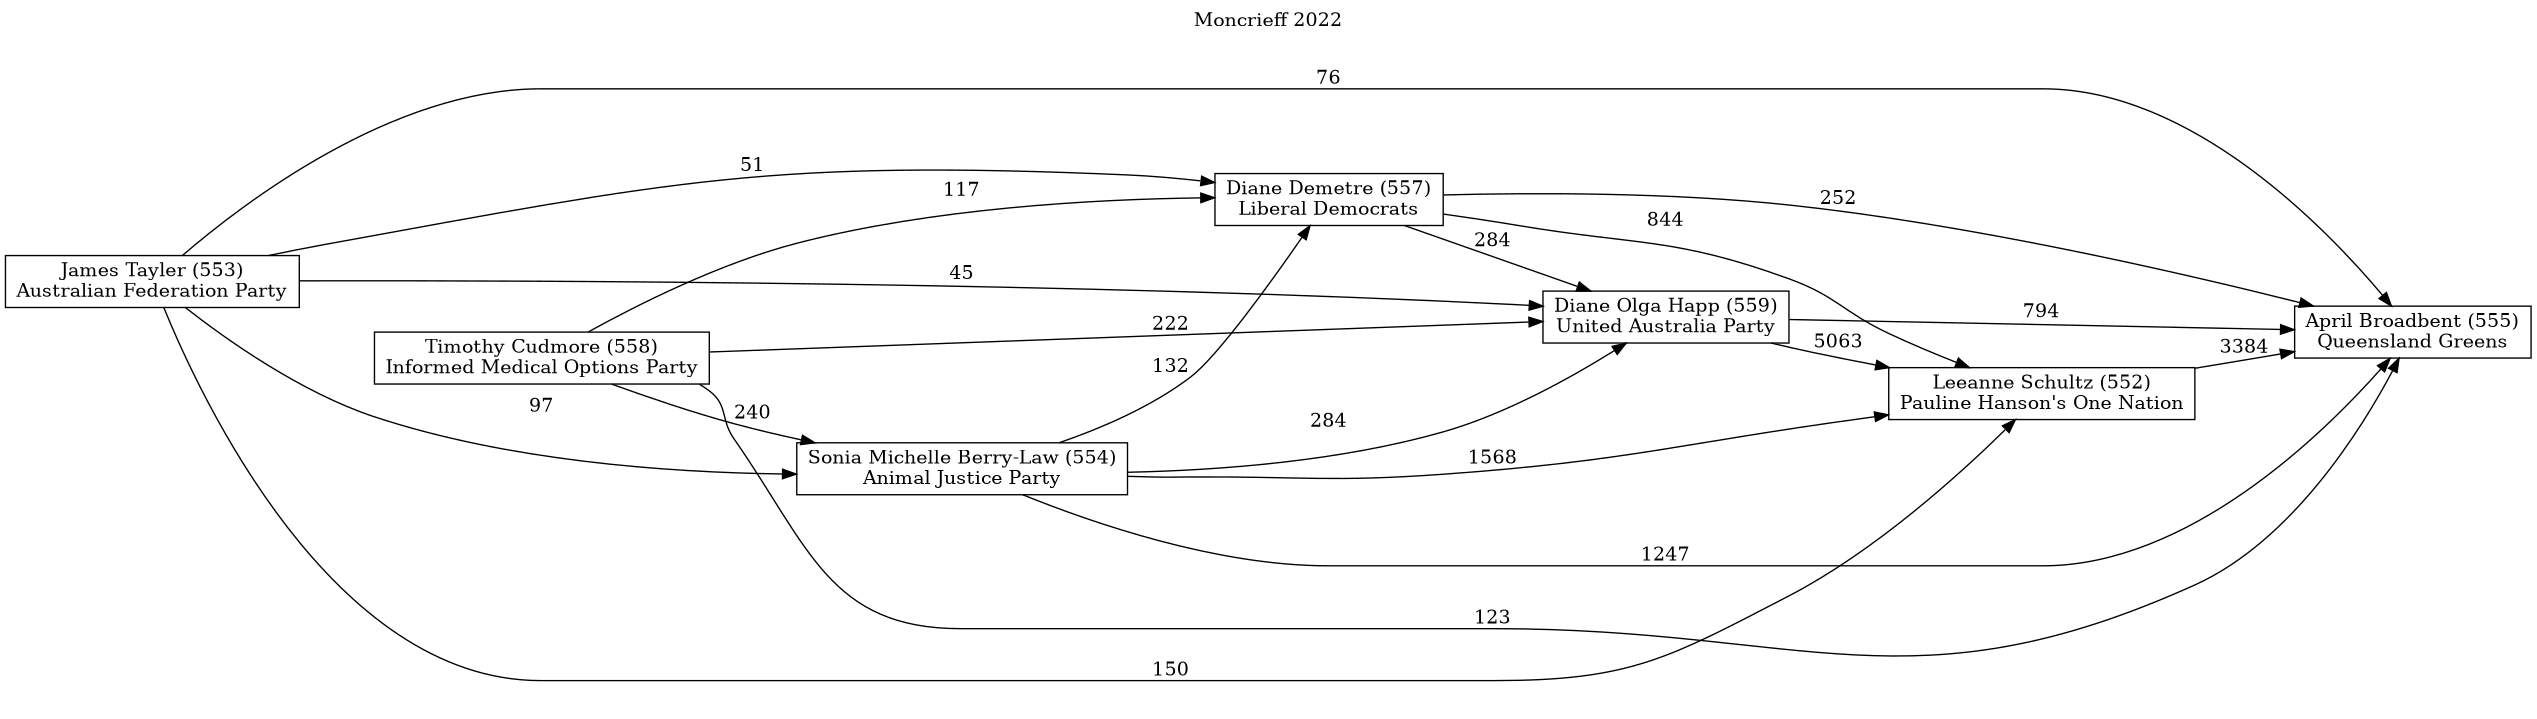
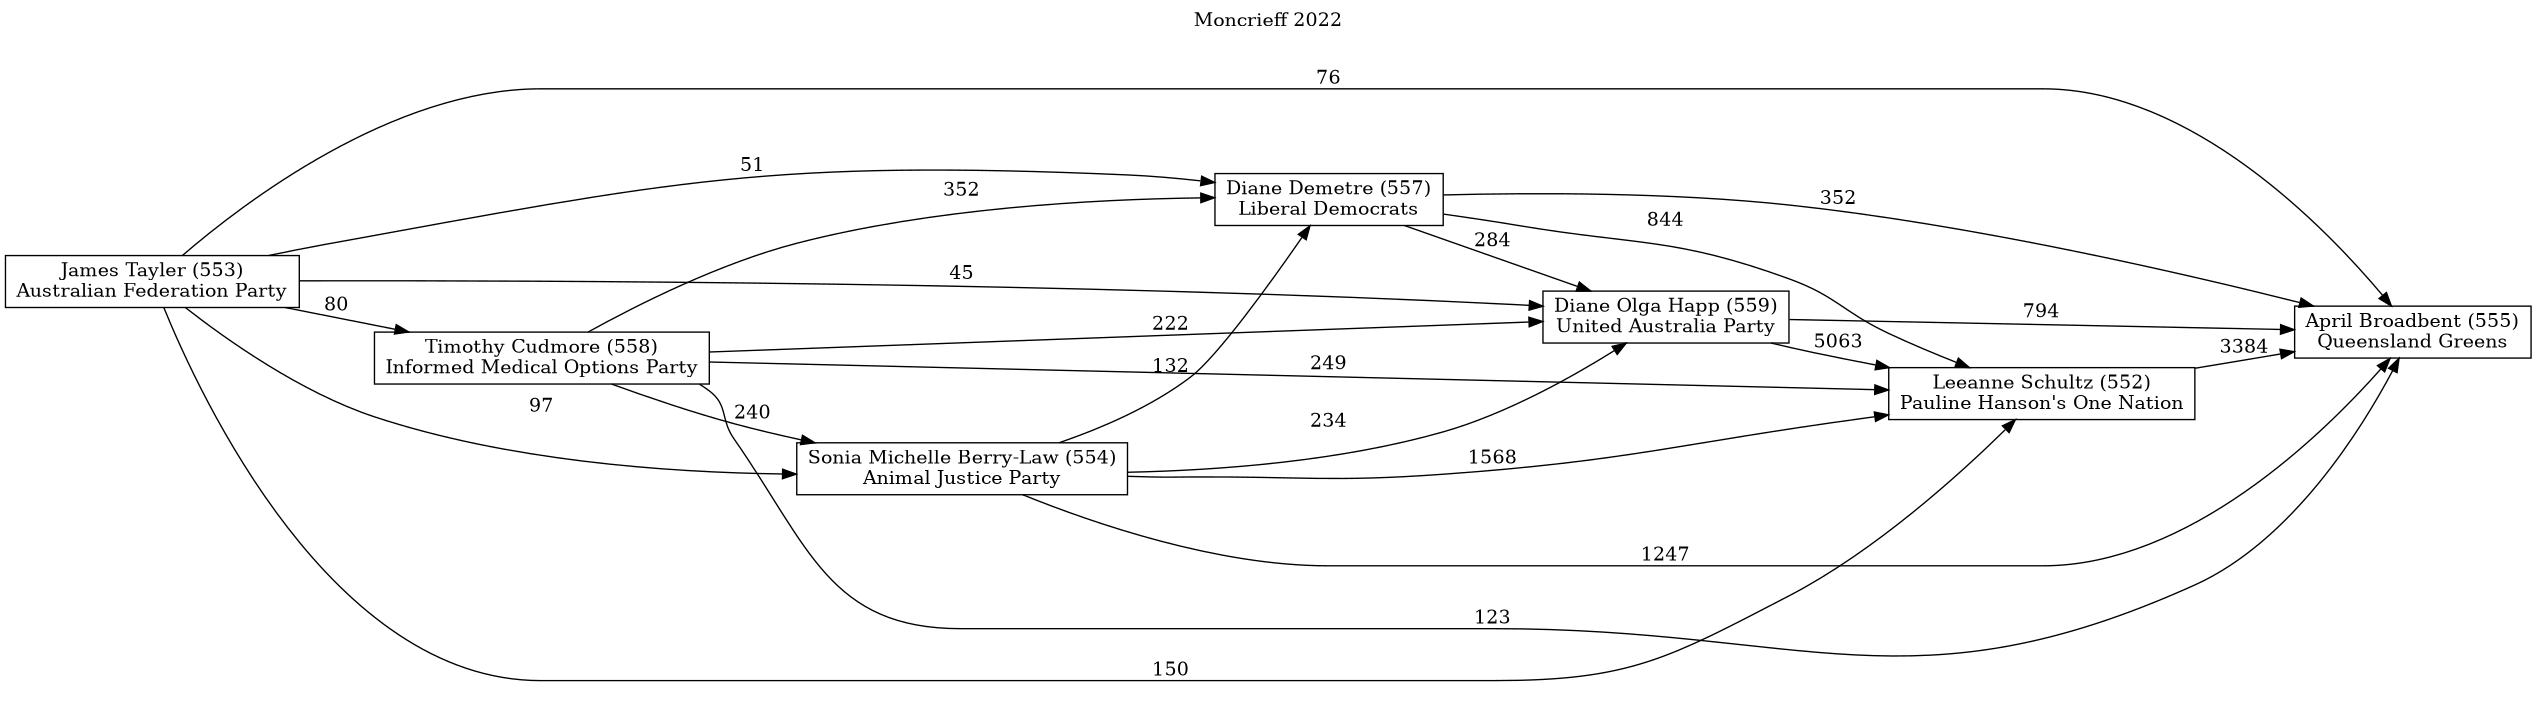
  digraph {
    label="Moncrieff 2022"
    labelloc=t
    mclimit=10
    rankdir=LR
    node [shape=box]
    n1 [label="Diane Olga Happ (559)\nUnited Australia Party"]
    n2 [label="Leeanne Schultz (552)\nPauline Hanson's One Nation"]
    n3 [label="April Broadbent (555)\nQueensland Greens"]
    n4 [label="James Tayler (553)\nAustralian Federation Party"]
    n5 [label="Timothy Cudmore (558)\nInformed Medical Options Party"]
    n6 [label="Sonia Michelle Berry-Law (554)\nAnimal Justice Party"]
    n7 [label="Diane Demetre (557)\nLiberal Democrats"]
    n1 -> n2 [label=5063]
    n1 -> n3 [label=794]
    n2 -> n3 [label=3384]
    n4 -> n1 [label=45]
    n4 -> n2 [label=150]
    n4 -> n3 [label=76]
+   n4 -> n5 [label=80]
    n4 -> n6 [label=97]
    n4 -> n7 [label=51]
    n5 -> n1 [label=222]
+   n5 -> n2 [label=249]
    n5 -> n3 [label=123]
    n5 -> n6 [label=240]
-   n5 -> n7 [label=117]
-   n6 -> n1 [label=284]
+   n5 -> n7 [label=352]
+   n6 -> n1 [label=234]
    n6 -> n2 [label=1568]
    n6 -> n3 [label=1247]
    n6 -> n7 [label=132]
    n7 -> n1 [label=284]
    n7 -> n2 [label=844]
-   n7 -> n3 [label=252]
+   n7 -> n3 [label=352]
  }
